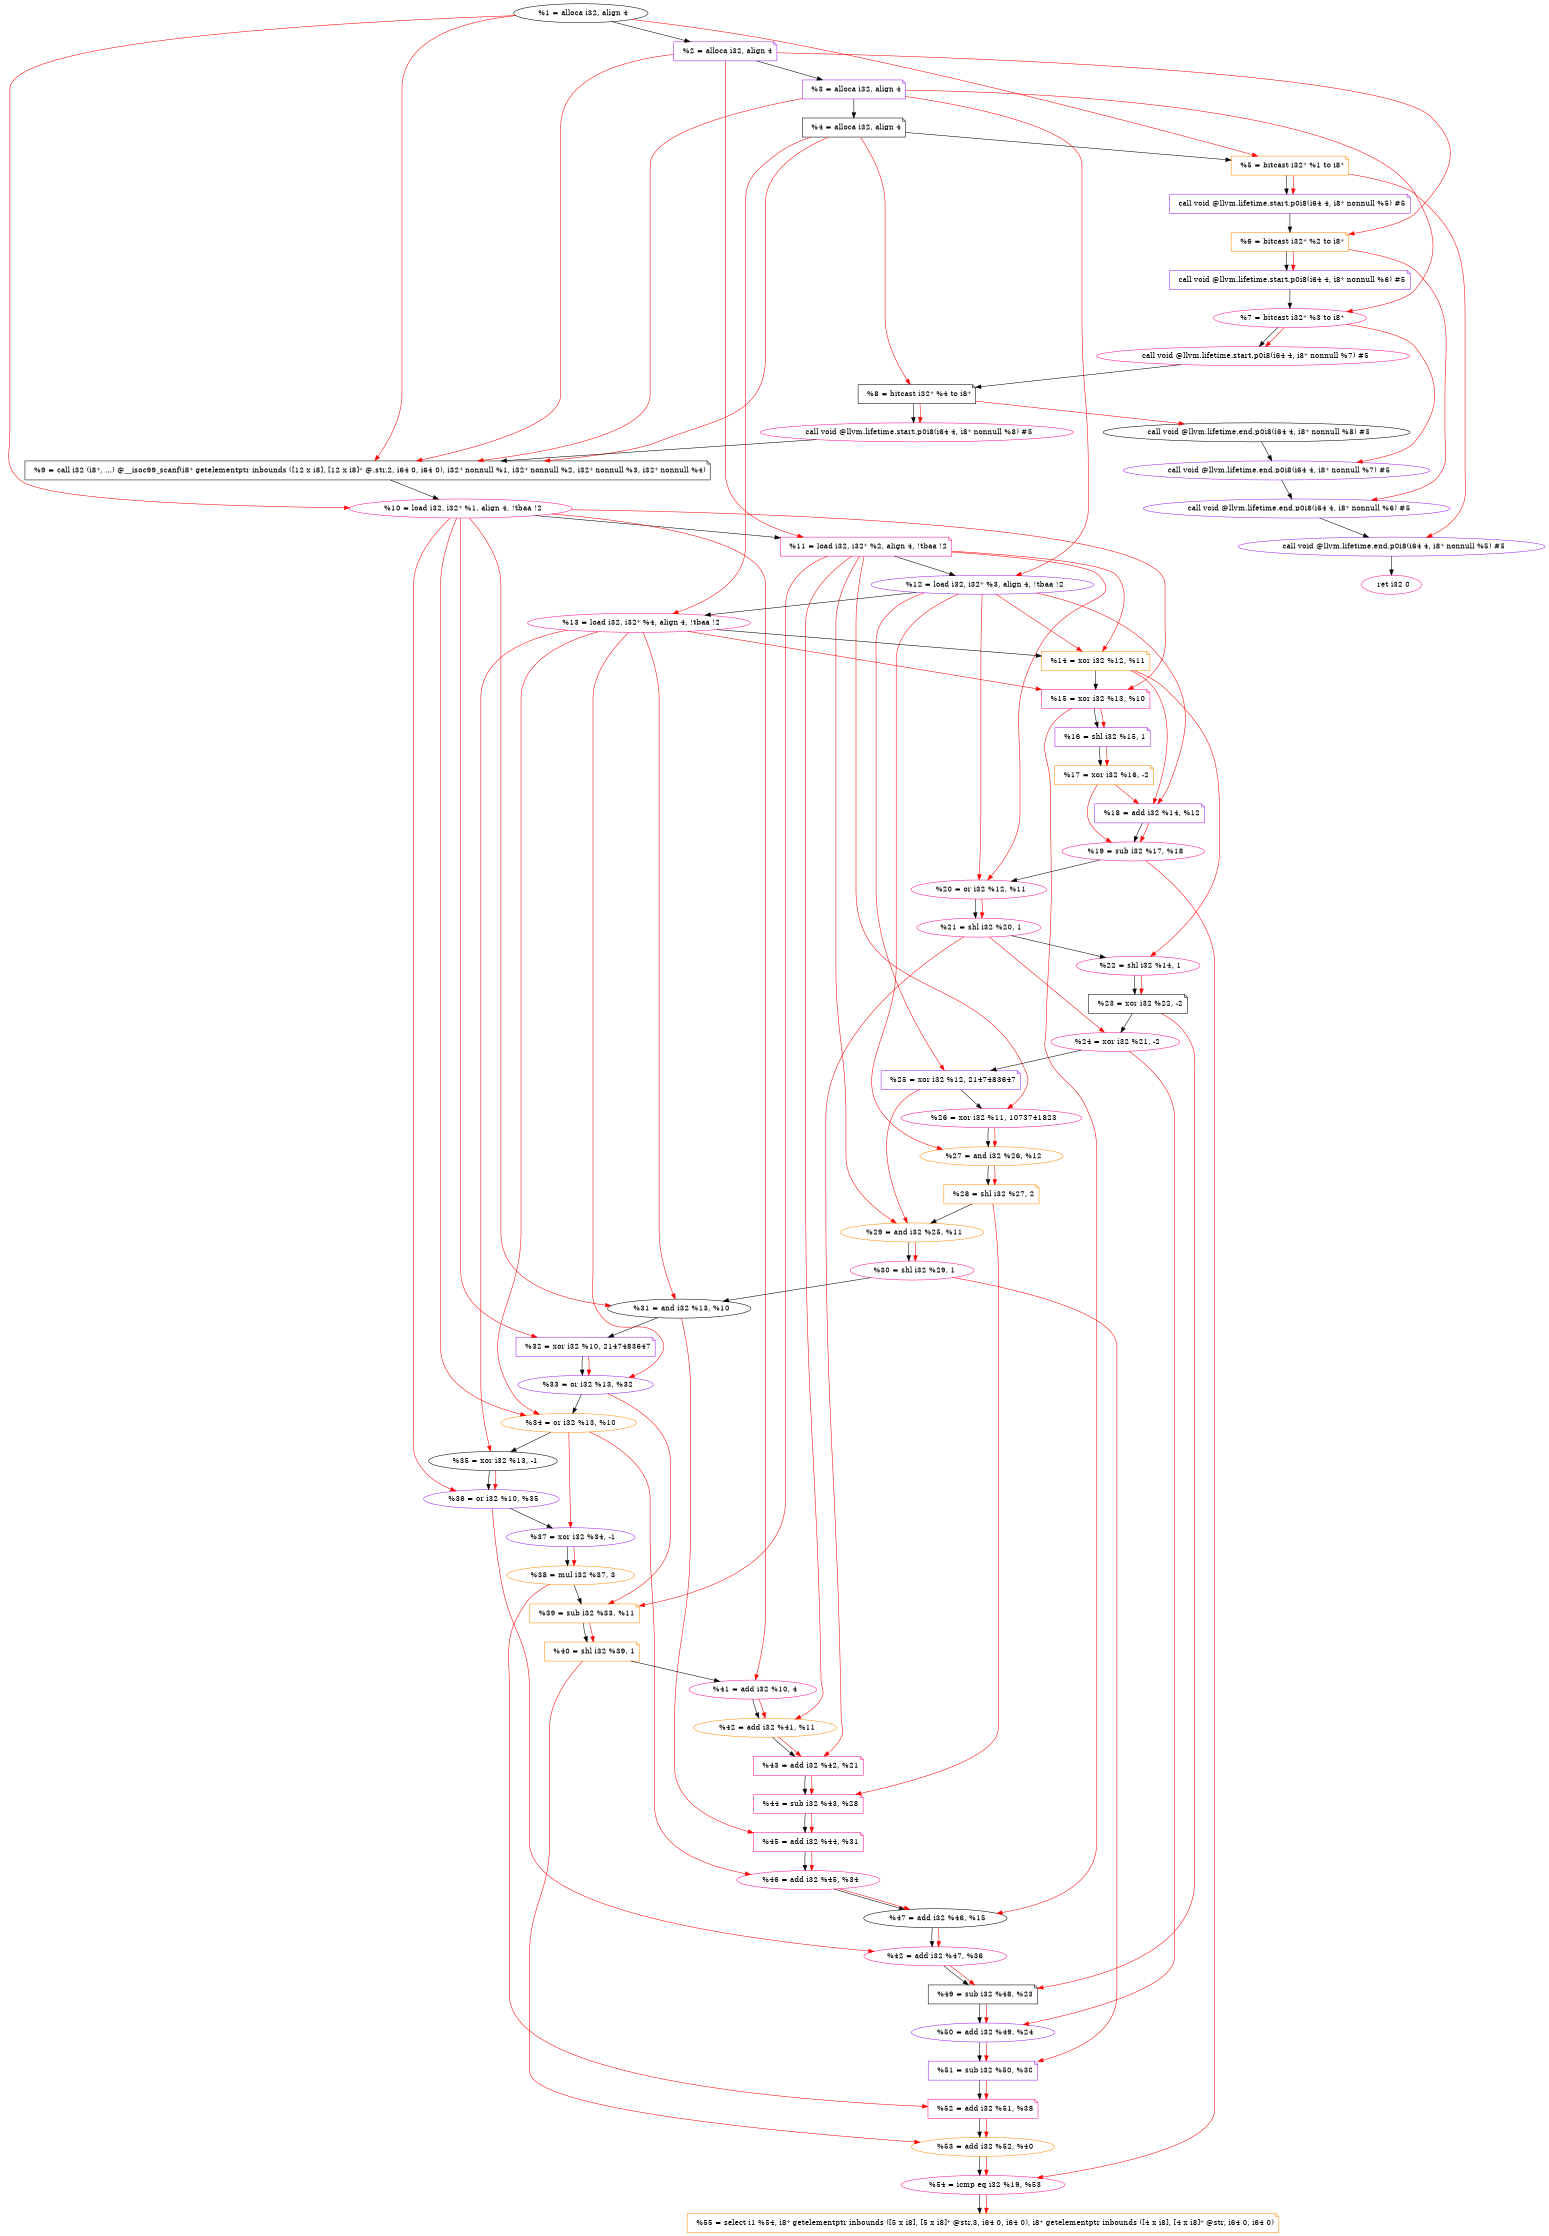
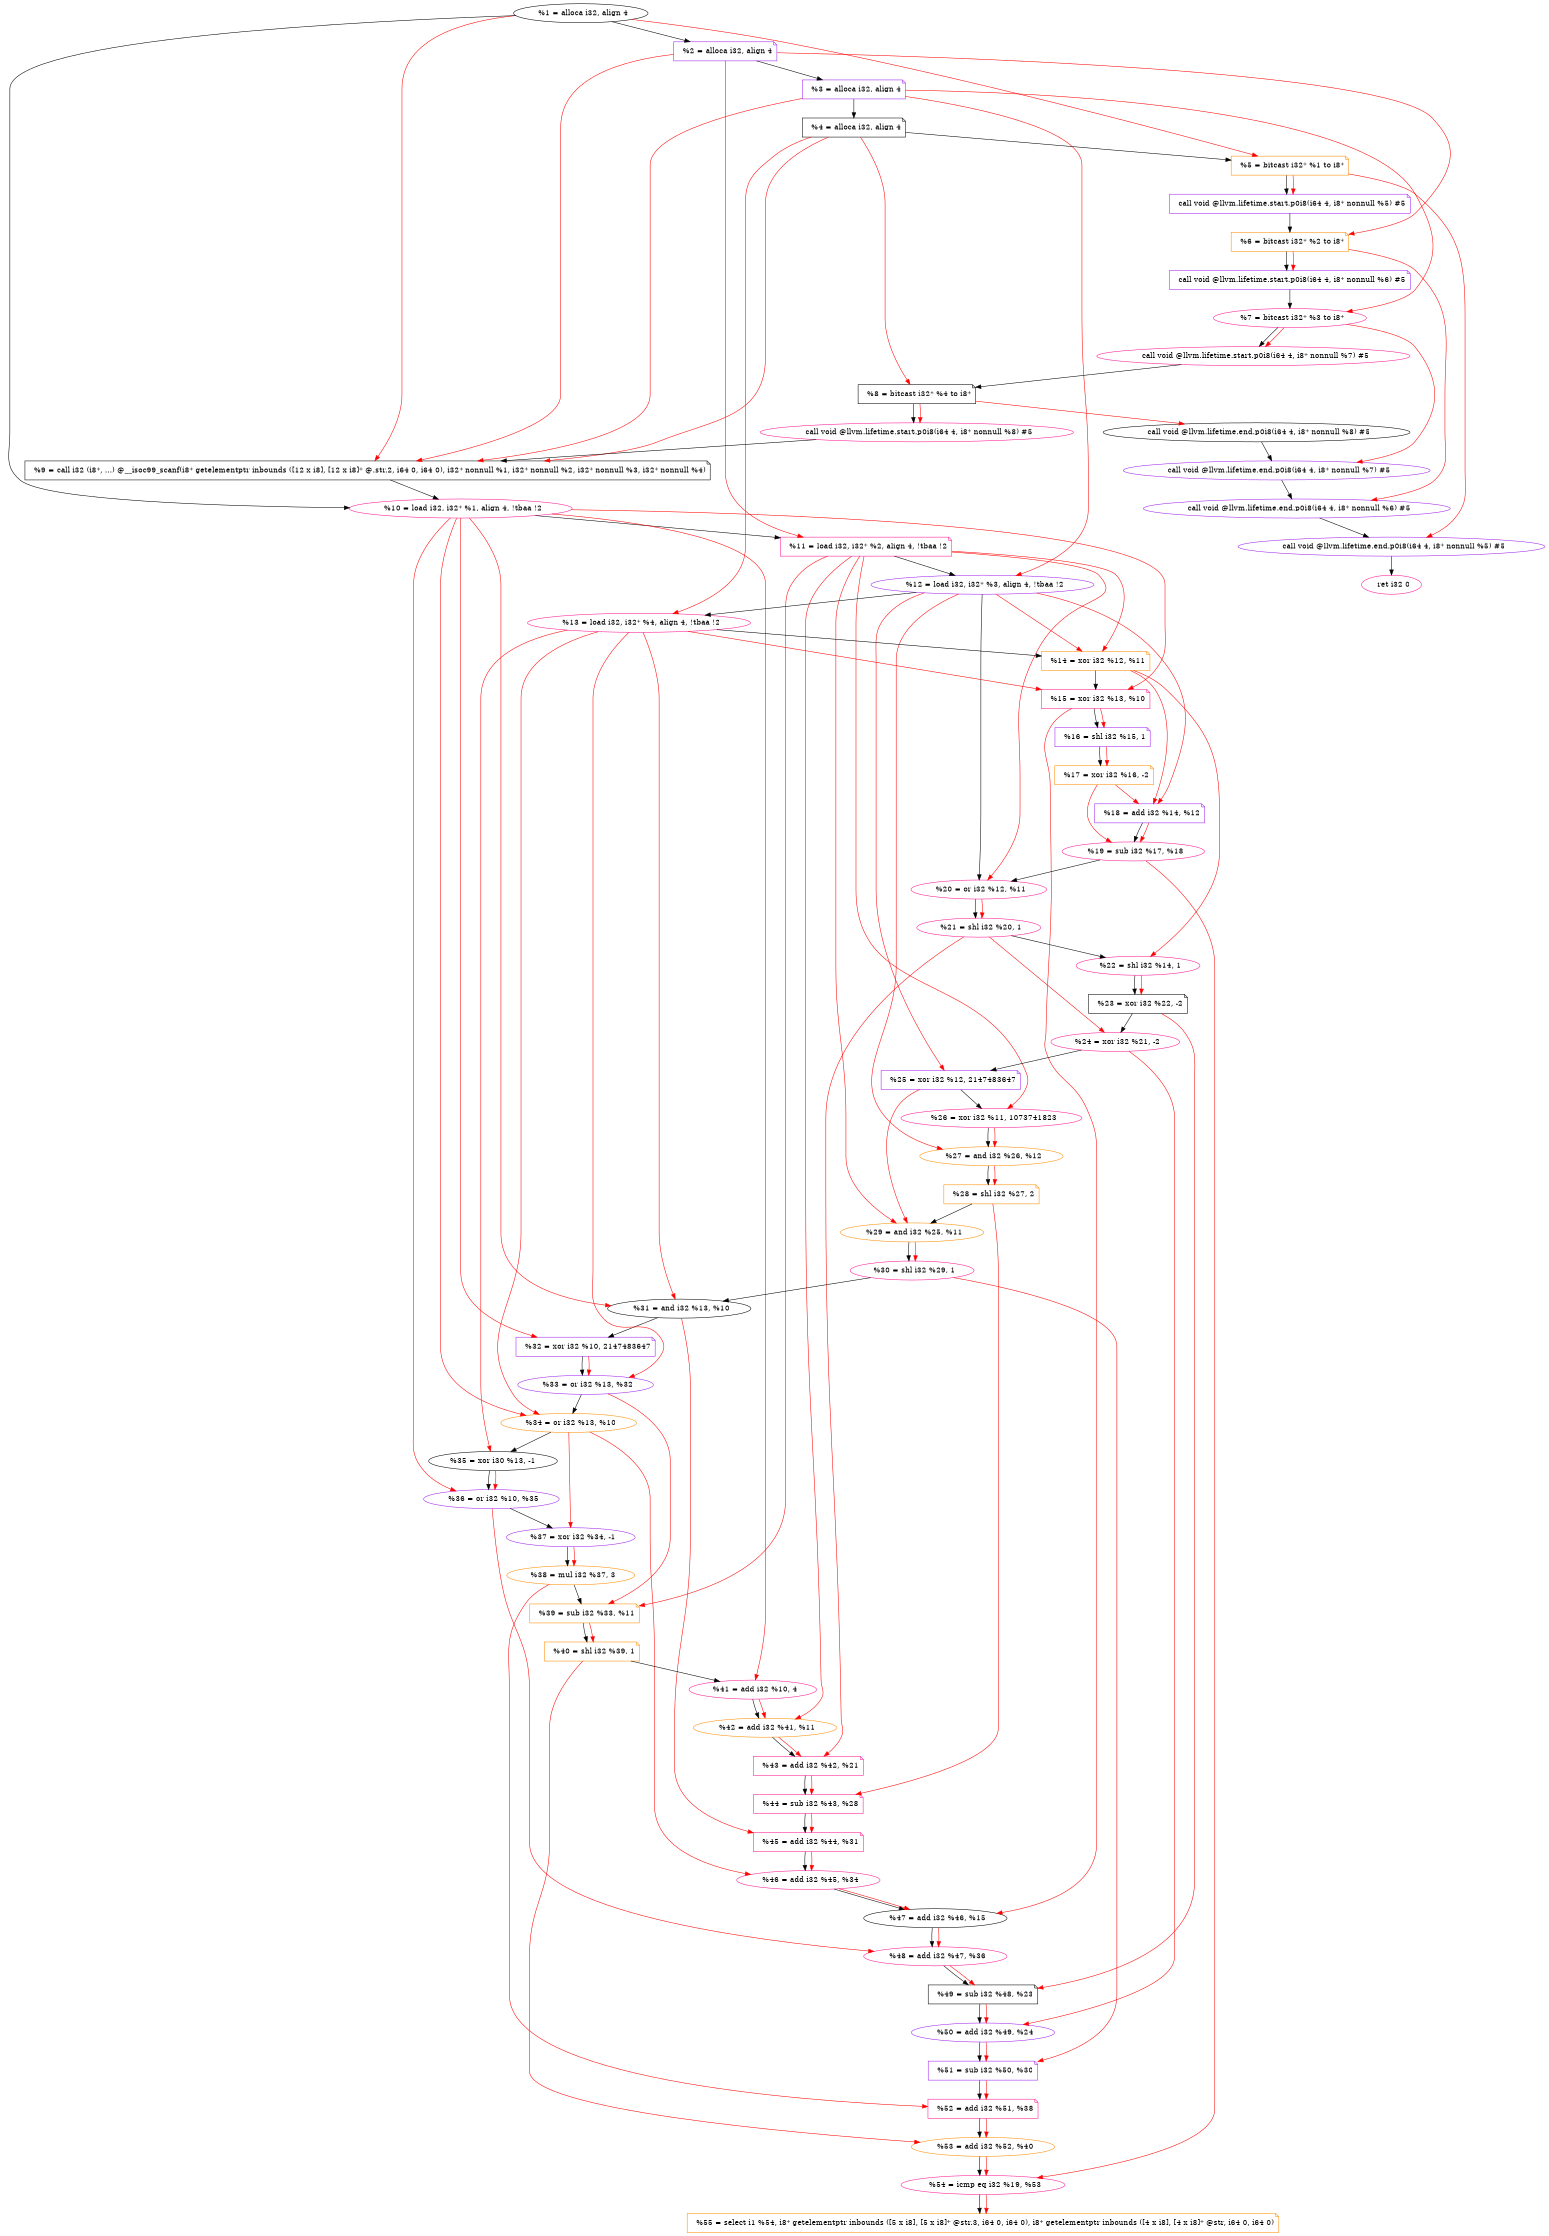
  digraph {
    node [color=deeppink shape=ellipse]
    edge [color=red]
    n1 [color=black label="  %1 = alloca i32, align 4"]
    n2 [color=purple label="  %2 = alloca i32, align 4" shape=note]
    n3 [color=darkorange label="  %5 = bitcast i32* %1 to i8*" shape=note]
    n4 [color=black label="  %9 = call i32 (i8*, ...) @__isoc99_scanf(i8* getelementptr inbounds ([12 x i8], [12 x i8]* @.str.2, i64 0, i64 0), i32* nonnull %1, i32* nonnull %2, i32* nonnull %3, i32* nonnull %4)" shape=note]
    n5 [label="  %10 = load i32, i32* %1, align 4, !tbaa !2"]
    n6 [color=purple label="  %3 = alloca i32, align 4" shape=note]
    n7 [color=darkorange label="  %6 = bitcast i32* %2 to i8*" shape=note]
    n8 [label="  %11 = load i32, i32* %2, align 4, !tbaa !2" shape=note]
    n9 [color=purple label="  call void @llvm.lifetime.start.p0i8(i64 4, i8* nonnull %5) #5" shape=note]
    n10 [color=purple label="  call void @llvm.lifetime.end.p0i8(i64 4, i8* nonnull %5) #5"]
    n11 [label="  %15 = xor i32 %13, %10" shape=note]
    n12 [color=black label="  %31 = and i32 %13, %10"]
    n13 [color=purple label="  %32 = xor i32 %10, 2147483647" shape=note]
    n14 [color=darkorange label="  %34 = or i32 %13, %10"]
    n15 [color=purple label="  %36 = or i32 %10, %35"]
    n16 [label="  %41 = add i32 %10, 4"]
    n17 [color=black label="  %4 = alloca i32, align 4" shape=note]
    n18 [label="  %7 = bitcast i32* %3 to i8*"]
    n19 [color=purple label="  %12 = load i32, i32* %3, align 4, !tbaa !2"]
    n20 [color=purple label="  call void @llvm.lifetime.start.p0i8(i64 4, i8* nonnull %6) #5" shape=note]
    n21 [color=purple label="  call void @llvm.lifetime.end.p0i8(i64 4, i8* nonnull %6) #5"]
    n22 [color=darkorange label="  %14 = xor i32 %12, %11" shape=note]
    n23 [label="  %20 = or i32 %12, %11"]
    n24 [label="  %26 = xor i32 %11, 1073741823"]
    n25 [color=darkorange label="  %29 = and i32 %25, %11"]
    n26 [color=darkorange label="  %39 = sub i32 %33, %11" shape=note]
    n27 [color=darkorange label="  %42 = add i32 %41, %11"]
    n28 [color=black label="  %8 = bitcast i32* %4 to i8*" shape=note]
    n29 [label="  %13 = load i32, i32* %4, align 4, !tbaa !2"]
    n30 [label="  call void @llvm.lifetime.start.p0i8(i64 4, i8* nonnull %7) #5"]
    n31 [color=purple label="  call void @llvm.lifetime.end.p0i8(i64 4, i8* nonnull %7) #5"]
    n32 [color=purple label="  %18 = add i32 %14, %12" shape=note]
    n33 [color=purple label="  %25 = xor i32 %12, 2147483647" shape=note]
    n34 [color=darkorange label="  %27 = and i32 %26, %12"]
    n35 [label="  call void @llvm.lifetime.start.p0i8(i64 4, i8* nonnull %8) #5"]
    n36 [color=black label="  call void @llvm.lifetime.end.p0i8(i64 4, i8* nonnull %8) #5"]
    n37 [color=purple label="  %33 = or i32 %13, %32"]
-   n38 [color=black label="  %35 = xor i32 %13, -1"]
+   n38 [color=black label="%35 = xor i30 %13, -1"]
    n39 [label="  ret i32 0"]
    n40 [color=purple label="  %16 = shl i32 %15, 1" shape=note]
    n41 [color=black label="  %47 = add i32 %46, %15"]
    n42 [label="  %45 = add i32 %44, %31" shape=note]
    n43 [color=purple label="  %37 = xor i32 %34, -1"]
    n44 [label="  %46 = add i32 %45, %34"]
-   n45 [label="%42 = add i32 %47, %36"]
+   n45 [label="  %48 = add i32 %47, %36"]
    n46 [label="  %22 = shl i32 %14, 1"]
    n47 [label="  %21 = shl i32 %20, 1"]
    n48 [label="  %30 = shl i32 %29, 1"]
    n49 [color=darkorange label="  %40 = shl i32 %39, 1" shape=note]
    n50 [label="  %43 = add i32 %42, %21" shape=note]
    n51 [label="  %19 = sub i32 %17, %18"]
    n52 [color=darkorange label="  %28 = shl i32 %27, 2" shape=note]
    n53 [color=black label="  %23 = xor i32 %22, -2" shape=note]
    n54 [color=darkorange label="  %17 = xor i32 %16, -2" shape=note]
    n55 [label="  %54 = icmp eq i32 %19, %53"]
    n56 [color=darkorange label="  %55 = select i1 %54, i8* getelementptr inbounds ([5 x i8], [5 x i8]* @str.3, i64 0, i64 0), i8* getelementptr inbounds ([4 x i8], [4 x i8]* @str, i64 0, i64 0)" shape=note]
    n57 [label="  %24 = xor i32 %21, -2"]
    n58 [color=purple label="  %50 = add i32 %49, %24"]
    n59 [label="  %44 = sub i32 %43, %28" shape=note]
    n60 [color=black label="  %49 = sub i32 %48, %23" shape=note]
    n61 [color=purple label="  %51 = sub i32 %50, %30" shape=note]
    n62 [label="  %52 = add i32 %51, %38" shape=note]
    n63 [color=darkorange label="  %38 = mul i32 %37, 3"]
    n64 [color=darkorange label="  %53 = add i32 %52, %40"]
    n1 -> n2 [color=""]
    n1 -> n3
    n1 -> n4
-   n1 -> n5
+   n1 -> n5 [color=black]
    n2 -> n4
    n2 -> n6 [color=""]
    n2 -> n7
    n2 -> n8
    n3 -> n9 [color=""]
    n3 -> n9
    n3 -> n10
    n4 -> n5 [color=""]
    n5 -> n8 [color=""]
    n5 -> n11
    n5 -> n12
    n5 -> n13
    n5 -> n14
    n5 -> n15
    n5 -> n16
    n6 -> n4
    n6 -> n17 [color=""]
    n6 -> n18
    n6 -> n19
    n7 -> n20 [color=""]
    n7 -> n20
    n7 -> n21
    n8 -> n19 [color=""]
    n8 -> n22
    n8 -> n23
    n8 -> n24
    n8 -> n25
    n8 -> n26
    n8 -> n27
    n9 -> n7 [color=""]
    n10 -> n39 [color=""]
    n11 -> n40 [color=""]
    n11 -> n40
    n11 -> n41
    n12 -> n13 [color=""]
    n12 -> n42
    n13 -> n37 [color=""]
    n13 -> n37
    n14 -> n38 [color=""]
    n14 -> n43
    n14 -> n44
    n15 -> n43 [color=""]
    n15 -> n45
    n16 -> n27 [color=""]
    n16 -> n27
    n17 -> n3 [color=""]
    n17 -> n4
    n17 -> n28
    n17 -> n29
    n18 -> n30 [color=""]
    n18 -> n30
    n18 -> n31
    n19 -> n22
-   n19 -> n23
+   n19 -> n23 [color=black]
    n19 -> n29 [color=""]
    n19 -> n32
    n19 -> n33
    n19 -> n34
    n20 -> n18 [color=""]
    n21 -> n10 [color=""]
    n22 -> n11 [color=""]
    n22 -> n32
    n22 -> n46
    n23 -> n47 [color=""]
    n23 -> n47
    n24 -> n34 [color=""]
    n24 -> n34
    n25 -> n48 [color=""]
    n25 -> n48
    n26 -> n49 [color=""]
    n26 -> n49
    n27 -> n50 [color=""]
    n27 -> n50
    n28 -> n35 [color=""]
    n28 -> n35
    n28 -> n36
    n29 -> n11
    n29 -> n12
    n29 -> n14
    n29 -> n22 [color=""]
    n29 -> n37
    n29 -> n38
    n30 -> n28 [color=""]
    n31 -> n21 [color=""]
    n32 -> n51 [color=""]
    n32 -> n51
    n33 -> n24 [color=""]
    n33 -> n25
    n34 -> n52 [color=""]
    n34 -> n52
    n35 -> n4 [color=""]
    n36 -> n31 [color=""]
    n37 -> n14 [color=""]
    n37 -> n26
    n38 -> n15 [color=""]
    n38 -> n15
    n40 -> n54 [color=""]
    n40 -> n54
    n41 -> n45 [color=""]
    n41 -> n45
    n42 -> n44 [color=""]
    n42 -> n44
    n43 -> n63 [color=""]
    n43 -> n63
    n44 -> n41 [color=""]
    n44 -> n41
    n45 -> n60 [color=""]
    n45 -> n60
    n46 -> n53 [color=""]
    n46 -> n53
    n47 -> n46 [color=""]
    n47 -> n50
    n47 -> n57
    n48 -> n12 [color=""]
    n48 -> n61
    n49 -> n16 [color=""]
    n49 -> n64
    n50 -> n59 [color=""]
    n50 -> n59
    n51 -> n23 [color=""]
    n51 -> n55
    n52 -> n25 [color=""]
    n52 -> n59
    n53 -> n57 [color=""]
    n53 -> n60
    n54 -> n32
    n54 -> n51
    n55 -> n56 [color=""]
    n55 -> n56
    n57 -> n33 [color=""]
    n57 -> n58
    n58 -> n61 [color=""]
    n58 -> n61
    n59 -> n42 [color=""]
    n59 -> n42
    n60 -> n58 [color=""]
    n60 -> n58
    n61 -> n62 [color=""]
    n61 -> n62
    n62 -> n64 [color=""]
    n62 -> n64
    n63 -> n26 [color=""]
    n63 -> n62
    n64 -> n55 [color=""]
    n64 -> n55
  }
